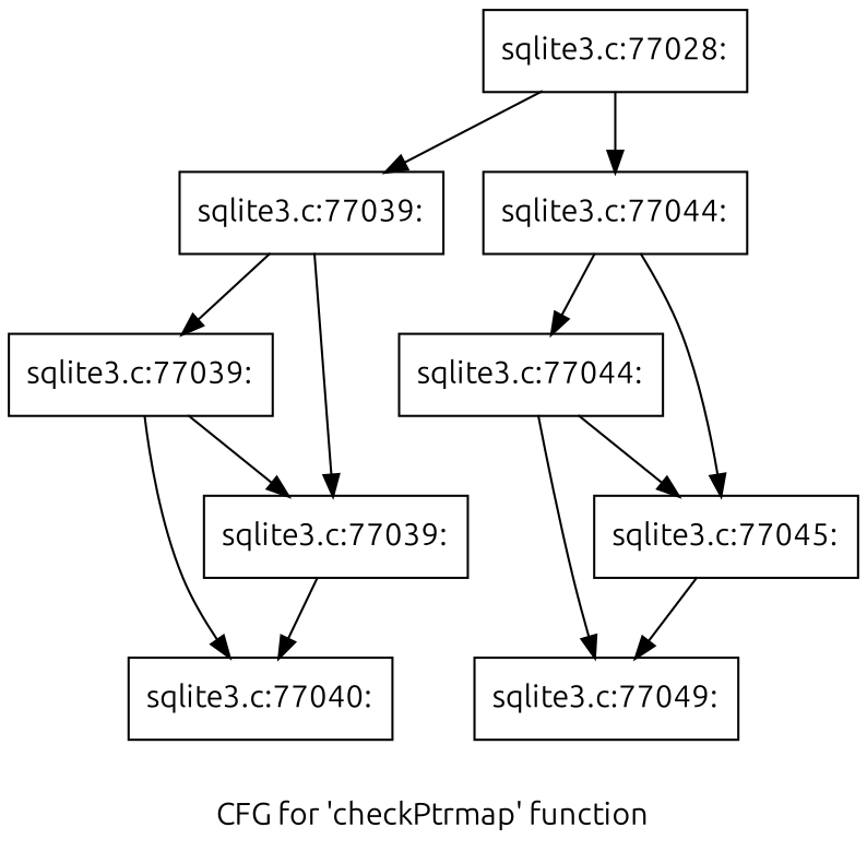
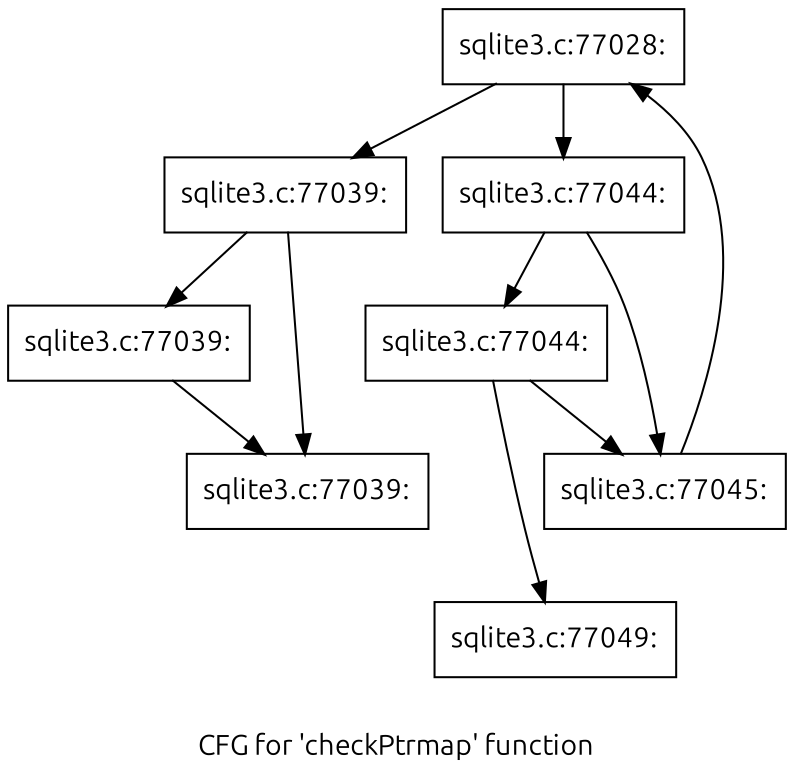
  digraph {
    fontname=Ubuntu
    label="CFG for 'checkPtrmap' function"
    node [fontname=Ubuntu shape=record]
    edge [fontname=Ubuntu]
    n1 [label="{sqlite3.c:77028:}"]
    n2 [label="{sqlite3.c:77039:}"]
    n3 [label="{sqlite3.c:77044:}"]
    n4 [label="{sqlite3.c:77039:}"]
    n5 [label="{sqlite3.c:77039:}"]
    n6 [label="{sqlite3.c:77045:}"]
    n7 [label="{sqlite3.c:77044:}"]
-   n8 [label="{sqlite3.c:77040:}"]
    n9 [label="{sqlite3.c:77049:}"]
    n1 -> n2
    n1 -> n3
    n2 -> n4
    n2 -> n5
    n3 -> n6
    n3 -> n7
-   n4 -> n8
    n5 -> n4
-   n5 -> n8
-   n6 -> n9
+   n6 -> n1
    n7 -> n6
    n7 -> n9
  }
